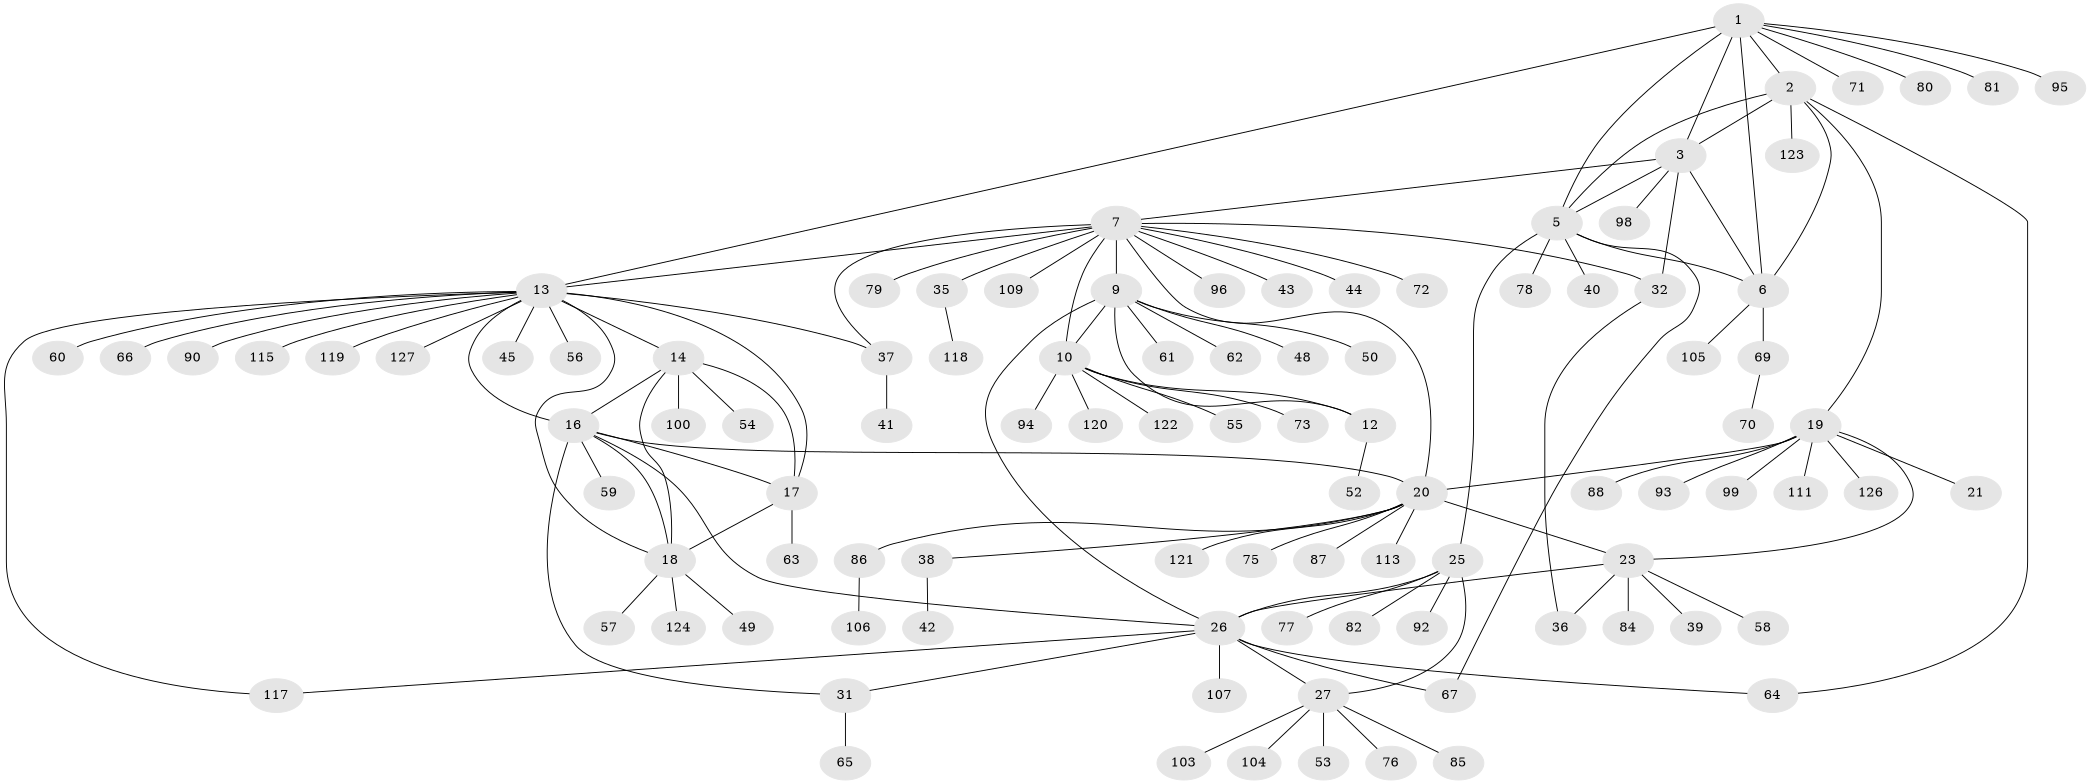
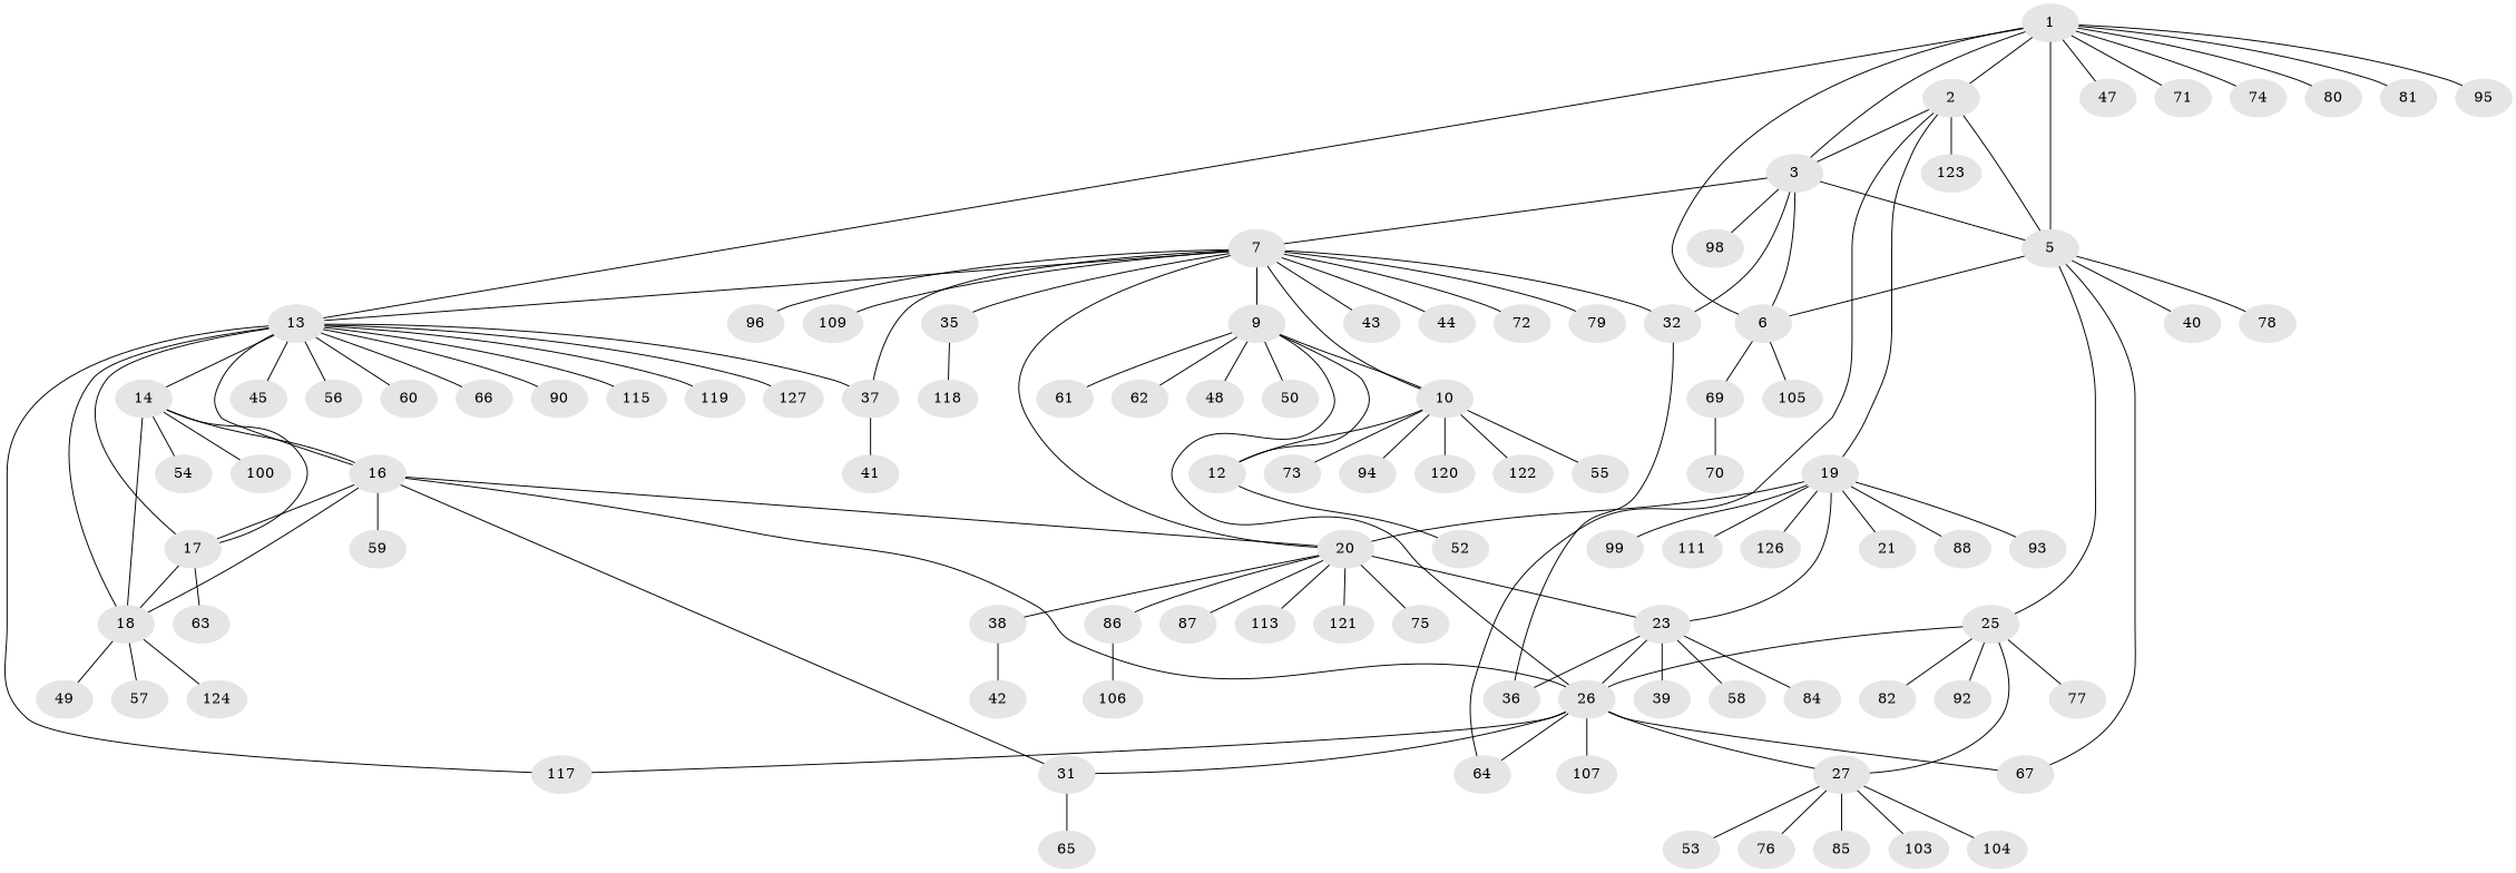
  graph {
    node [color=gray90 style=filled]
    1 [super="+4"]
    2 [super="+46"]
    3
    5 [super="+68"]
    6 [super="+128"]
    13 [super="+15"]
+   47
    71
+   74
    80
    81
    95
    19 [super="+22"]
    64
    123
    7 [super="+8"]
    32 [super="+112"]
    98 [super="+101"]
    25 [super="+29"]
    40
    67 [super="+116"]
    78
    69
    105
    37 [super="+108"]
    14 [super="+83"]
    16
    17 [super="+91"]
    18 [super="+34"]
    45
    56
    60
    66
    90
    115
    117
    119
    127
    20 [super="+21"]
    23 [super="+24"]
    n41 [label=21]
    88
    93
    99
    111
    126
    9 [super="+11"]
    10 [super="+89"]
    35
    43
    44
    72
    79
    96
    109
    36
    26 [super="+30"]
    27 [super="+28"]
    77
    82
    92
    70
    12 [super="+33"]
    48
    50
    61 [super="+97"]
    62
    55 [super="+110"]
    73
    94
    120
    122
    52
    38
    75
    86 [super="+114"]
    87
    113
    121
    118
    41
    31 [super="+102"]
    107
    54
    100
    59
    63
    49
    57
    124
    65
    39
    58
    84 [super="+125"]
    42
    106
    53
    76
    85
    103
    104
    1 -- 2 [weight=2]
    1 -- 3 [weight=2]
    1 -- 5 [weight=2]
    1 -- 6 [weight=2]
    1 -- 13
+   1 -- 47
    1 -- 71
+   1 -- 74
    1 -- 80
    1 -- 81
    1 -- 95
    2 -- 3
    2 -- 5
-   2 -- 6
    2 -- 19
    2 -- 64
    2 -- 123
    3 -- 5
    3 -- 6
    3 -- 7
    3 -- 32
    3 -- 98
    5 -- 6
    5 -- 25
    5 -- 40
    5 -- 67
    5 -- 78
    6 -- 69
    6 -- 105
    13 -- 37
    13 -- 14 [weight=2]
    13 -- 16 [weight=2]
    13 -- 17 [weight=2]
    13 -- 18 [weight=2]
    13 -- 45
    13 -- 56
    13 -- 60
    13 -- 66
    13 -- 90
    13 -- 115
    13 -- 117
    13 -- 119
    13 -- 127
    19 -- 20 [weight=4]
    19 -- 23 [weight=4]
    19 -- n41
    19 -- 88
    19 -- 93
    19 -- 99
    19 -- 111
    19 -- 126
    7 -- 13
    7 -- 32
    7 -- 37
    7 -- 20
    7 -- 9 [weight=4]
    7 -- 10 [weight=2]
    7 -- 35
    7 -- 43
    7 -- 44
    7 -- 72
    7 -- 79
    7 -- 96
    7 -- 109
    32 -- 36
    25 -- 26 [weight=4]
    25 -- 27 [weight=4]
    25 -- 77
    25 -- 82
    25 -- 92
    69 -- 70
    37 -- 41
    14 -- 16
    14 -- 17
    14 -- 18
    14 -- 54
    14 -- 100
    16 -- 17
    16 -- 18
    16 -- 20
    16 -- 26
    16 -- 31
    16 -- 59
    17 -- 18
    17 -- 63
    18 -- 49
    18 -- 57
    18 -- 124
    20 -- 23 [weight=4]
    20 -- 38
    20 -- 75
    20 -- 86
    20 -- 87
    20 -- 113
    20 -- 121
    23 -- 36
    23 -- 26
    23 -- 39
    23 -- 58
    23 -- 84
    9 -- 10 [weight=2]
    9 -- 26
    9 -- 12 [weight=2]
    9 -- 48
    9 -- 50
    9 -- 61
    9 -- 62
    10 -- 12
    10 -- 55
    10 -- 73
    10 -- 94
    10 -- 120
    10 -- 122
    35 -- 118
    26 -- 64
    26 -- 67
    26 -- 117
    26 -- 27 [weight=4]
    26 -- 31
    26 -- 107
    27 -- 53
    27 -- 76
    27 -- 85
    27 -- 103
    27 -- 104
    12 -- 52
    38 -- 42
    86 -- 106
    31 -- 65
  }
